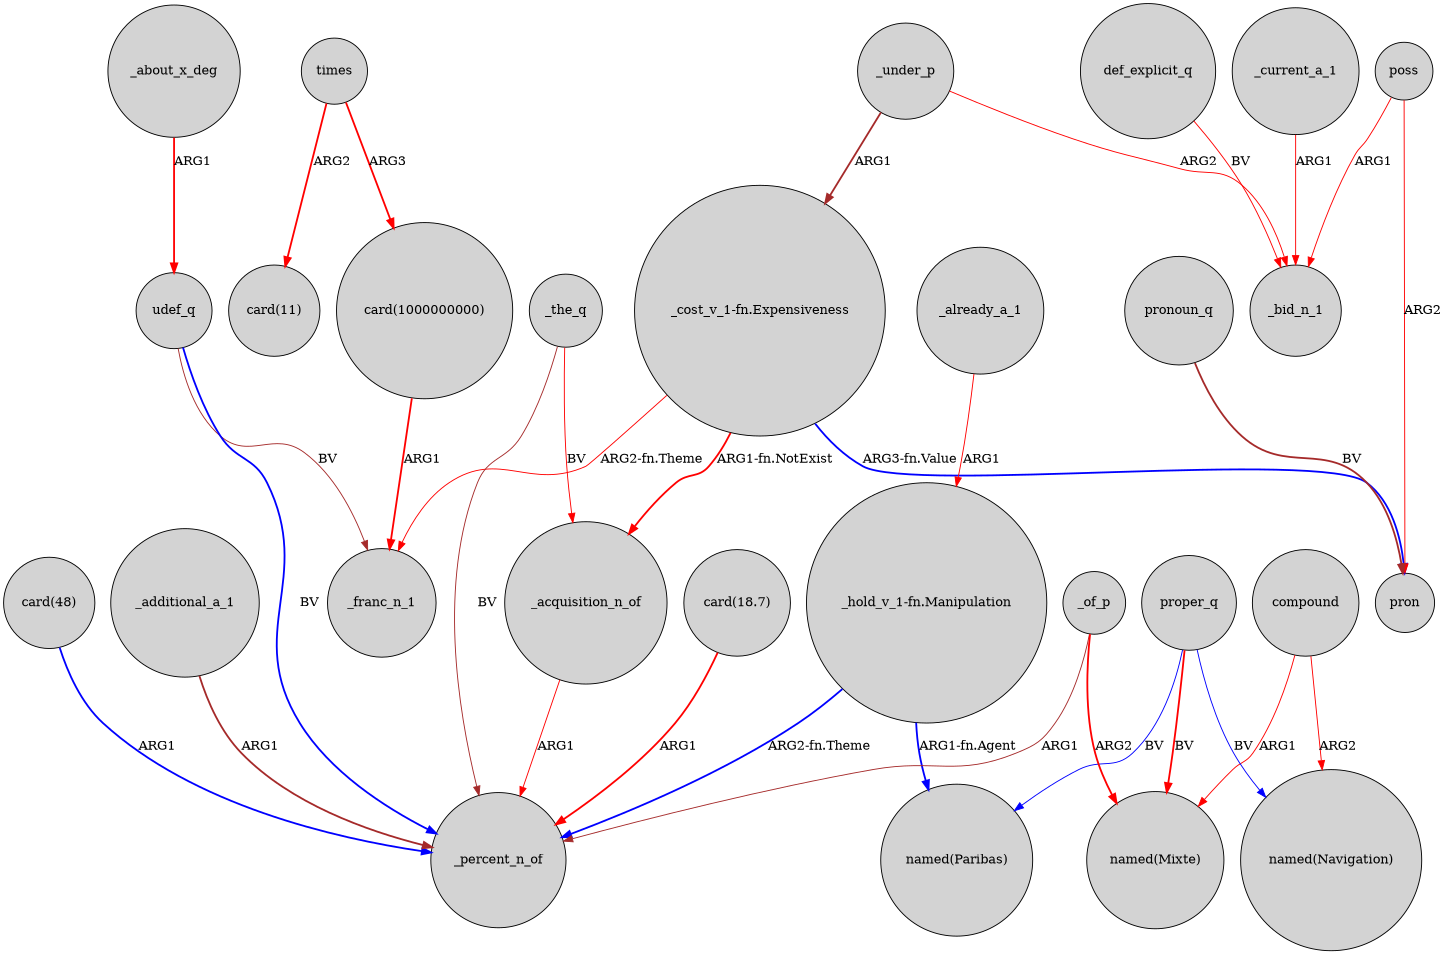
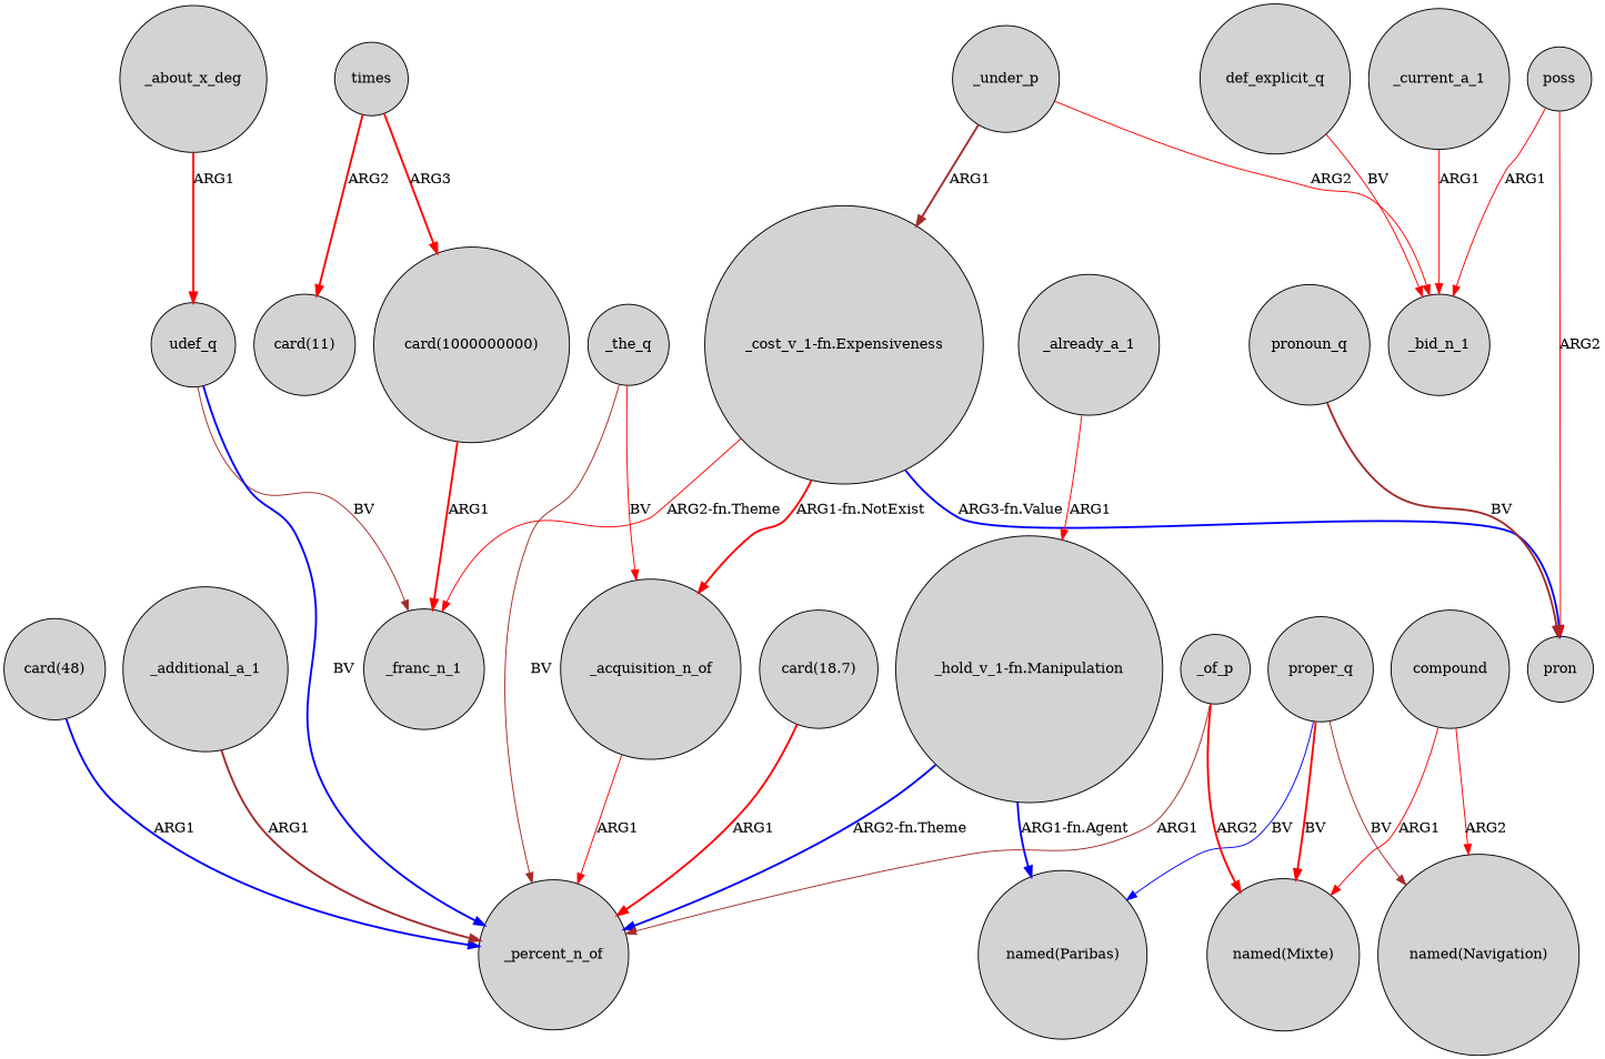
  digraph {
    node [shape=circle style=filled]
    edge [color=red style=bold]
    "_cost_v_1-fn.Expensiveness"
    _acquisition_n_of
    pron
    _franc_n_1
    _percent_n_of
    poss
    _bid_n_1
    _under_p
    def_explicit_q
    _already_a_1
    "_hold_v_1-fn.Manipulation"
    "named(Paribas)"
    compound
    "named(Mixte)"
    "named(Navigation)"
    _current_a_1
    _about_x_deg
    udef_q
    _the_q
    proper_q
    times
    "card(1000000000)"
    "card(11)"
    _of_p
    pronoun_q
    "card(18.7)"
    "card(48)"
    _additional_a_1
    "_cost_v_1-fn.Expensiveness" -> _acquisition_n_of [label="ARG1-fn.NotExist"]
    "_cost_v_1-fn.Expensiveness" -> pron [color=blue label="ARG3-fn.Value"]
    "_cost_v_1-fn.Expensiveness" -> _franc_n_1 [label="ARG2-fn.Theme" style=solid]
    _acquisition_n_of -> _percent_n_of [label=ARG1 style=solid]
    poss -> pron [label=ARG2 style=solid]
    poss -> _bid_n_1 [label=ARG1 style=solid]
    _under_p -> "_cost_v_1-fn.Expensiveness" [color=brown label=ARG1]
    _under_p -> _bid_n_1 [label=ARG2 style=solid]
    def_explicit_q -> _bid_n_1 [label=BV style=solid]
    _already_a_1 -> "_hold_v_1-fn.Manipulation" [label=ARG1 style=solid]
    "_hold_v_1-fn.Manipulation" -> _percent_n_of [color=blue label="ARG2-fn.Theme"]
    "_hold_v_1-fn.Manipulation" -> "named(Paribas)" [color=blue label="ARG1-fn.Agent"]
    compound -> "named(Mixte)" [label=ARG1 style=solid]
    compound -> "named(Navigation)" [label=ARG2 style=solid]
    _current_a_1 -> _bid_n_1 [label=ARG1 style=solid]
    _about_x_deg -> udef_q [label=ARG1]
    udef_q -> _franc_n_1 [color=brown label=BV style=solid]
    udef_q -> _percent_n_of [color=blue label=BV]
    _the_q -> _acquisition_n_of [label=BV style=solid]
    _the_q -> _percent_n_of [color=brown label=BV style=solid]
    proper_q -> "named(Paribas)" [color=blue label=BV style=solid]
    proper_q -> "named(Mixte)" [label=BV]
-   proper_q -> "named(Navigation)" [color=blue label=BV style=solid]
+   proper_q -> "named(Navigation)" [color=brown label=BV style=solid]
    times -> "card(1000000000)" [label=ARG3]
    times -> "card(11)" [label=ARG2]
    "card(1000000000)" -> _franc_n_1 [label=ARG1]
    _of_p -> _percent_n_of [color=brown label=ARG1 style=solid]
    _of_p -> "named(Mixte)" [label=ARG2]
    pronoun_q -> pron [color=brown label=BV]
    "card(18.7)" -> _percent_n_of [label=ARG1]
    "card(48)" -> _percent_n_of [color=blue label=ARG1]
    _additional_a_1 -> _percent_n_of [color=brown label=ARG1]
  }
